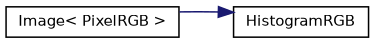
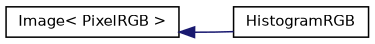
  digraph {
    rankdir=LR
    node [color=black fillcolor=white fontname=Helvetica fontsize=10 shape=record style=filled]
    n1 [height=0.2 label="Image\< PixelRGB \>" width=0.4]
    n2 [height=0.2 label=HistogramRGB width=0.4]
-   n2 -> n1 [color=midnightblue dir=back fontname=Helvetica fontsize=10 labelfontname=Helvetica labelfontsize=10 style=solid]
+   n1 -> n2 [color=midnightblue dir=back fontname=Helvetica fontsize=10 labelfontname=Helvetica labelfontsize=10 style=solid]
  }
